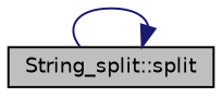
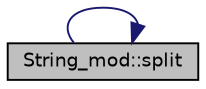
  digraph {
    rankdir=LR
-   n1 [color=black fillcolor=grey75 fontcolor=black fontname=Helvetica fontsize=10 height=0.2 label="String_split::split" shape=record style=filled width=0.4]
+   n1 [color=black fillcolor=grey75 fontcolor=black fontname=Helvetica fontsize=10 height=0.2 label="String_mod::split" shape=record style=filled width=0.4]
    n1 -> n1 [color=midnightblue fontname=Helvetica fontsize=10 labelfontname=Helvetica labelfontsize=10 style=solid]
  }
